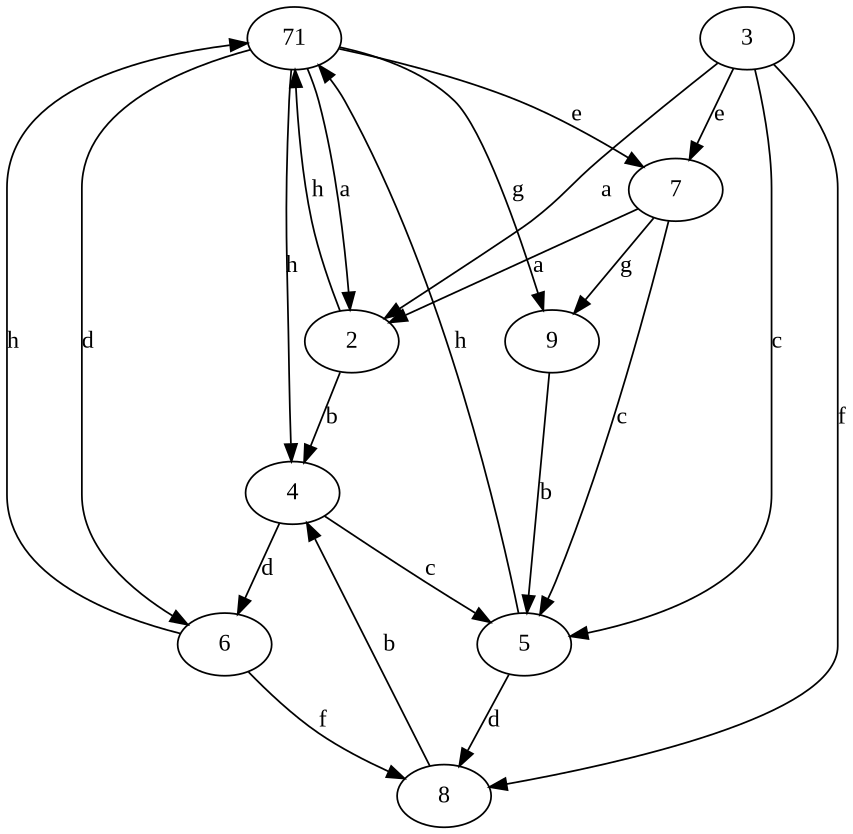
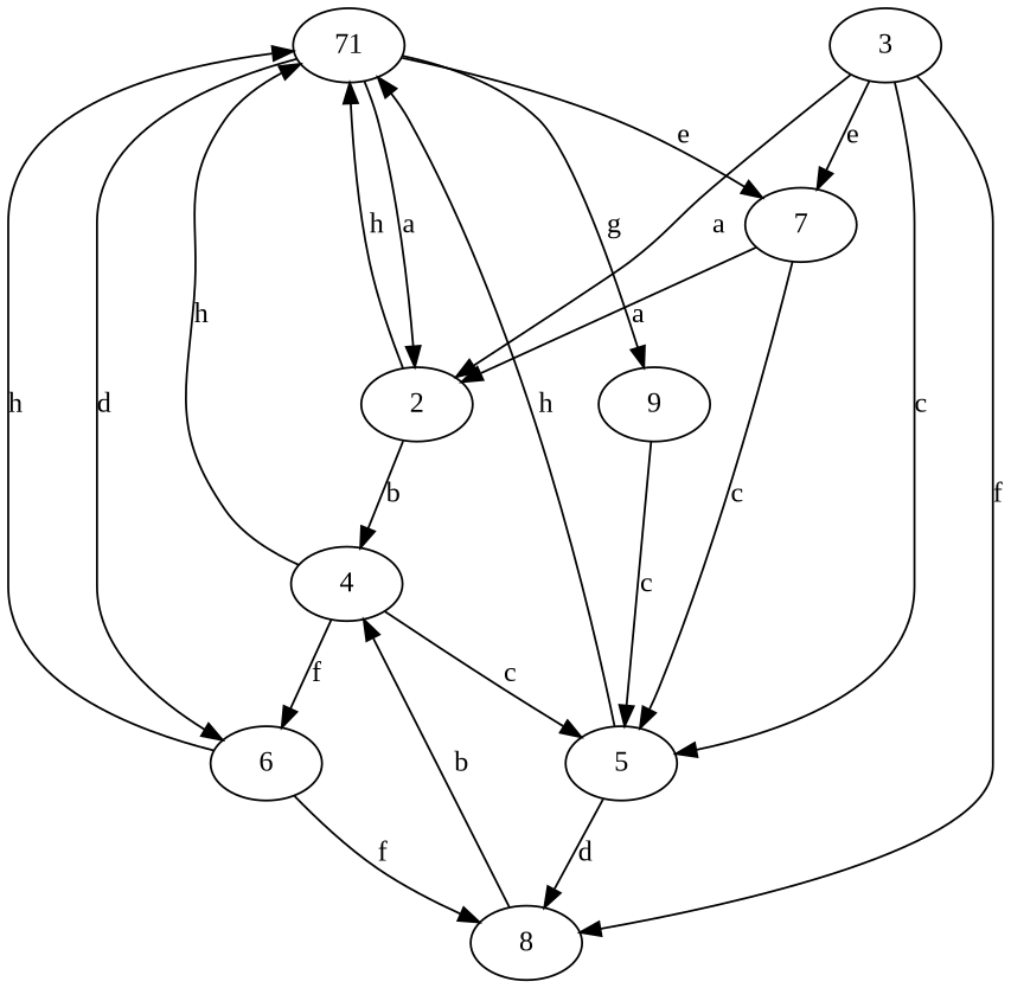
  strict digraph {
    fontname="Liberation Serif"
    node [fontname="Liberation Serif"]
    edge [fontname="Liberation Serif"]
    n1 [label=71]
    4
    5
    6
    2
    7
    9
    n8 [label=3]
    8
    n1 -> 6 [label=d]
    n1 -> 2 [label=a]
    n1 -> 7 [label=e]
    n1 -> 9 [label=g]
-   n1 -> 4 [label=h]
+   4 -> n1 [label=h]
    4 -> 5 [label=c]
-   4 -> 6 [label=d]
+   4 -> 6 [label=f]
    5 -> n1 [label=h]
    5 -> 8 [label=d]
    6 -> n1 [label=h]
    6 -> 8 [label=f]
    2 -> n1 [label=h]
    2 -> 4 [label=b]
    7 -> 5 [label=c]
    7 -> 2 [label=a]
-   7 -> 9 [label=g]
-   9 -> 5 [label=b]
+   9 -> 5 [label=c]
    n8 -> 5 [label=c]
    n8 -> 2 [label=a]
    n8 -> 7 [label=e]
    n8 -> 8 [label=f]
    8 -> 4 [label=b]
  }
